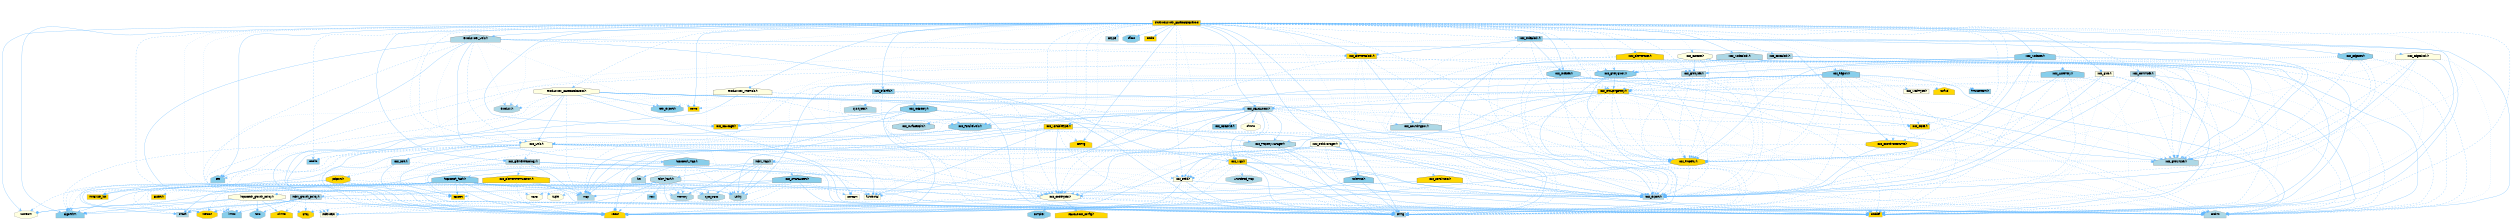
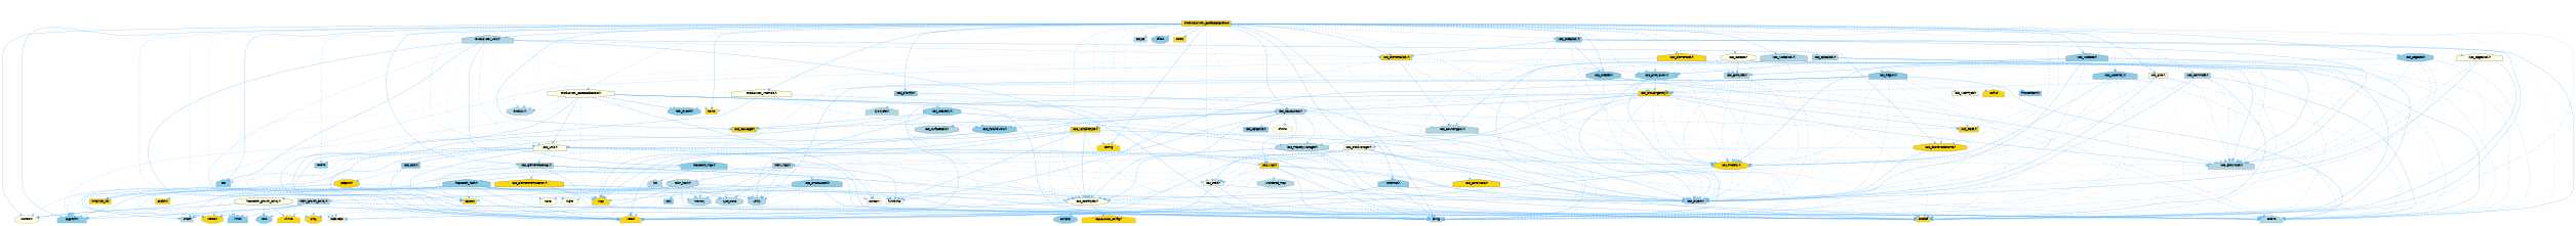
  digraph {
    node [color=grey40 fillcolor=gold fontname=Helvetica fontsize=10 shape=box style=filled]
    edge [arrowhead=normal color=steelblue1 fontname=Helvetica fontsize=10 labelfontname=Helvetica labelfontsize=10 style=solid]
    n1 [color=gray40 fontcolor=black height=0.2 label="src/exodus/Ioex_BaseDatabaseIO.C" width=0.4]
    n2 [fillcolor=lightyellow height=0.2 label="Ioss_CodeTypes.h" shape=octagon width=0.4]
    n3 [color=grey60 height=0.2 label=cstddef width=0.4]
    n4 [color=grey60 fillcolor=lightblue height=0.2 label=string width=0.4]
    n5 [color=grey60 height=0.2 label=vector shape=house width=0.4]
    n6 [fillcolor=lightblue height=0.2 label="Ioss_ElementTopology.h" width=0.4]
-   n7 [color=grey60 fillcolor=lightblue height=0.2 label=map shape=house width=0.4]
+   n7 [color=grey60 height=0.2 label=map shape=house width=0.4]
    n8 [color=grey60 fillcolor=skyblue height=0.2 label=set shape=house width=0.4]
    n9 [fillcolor=skyblue height=0.2 label="Ioss_FileInfo.h" width=0.4]
    n10 [color=grey60 height=0.2 label=ctime width=0.4]
    n11 [fillcolor=skyblue height=0.2 label="Ioss_IOFactory.h" shape=octagon width=0.4]
    n12 [height=0.2 label="Ioss_DBUsage.h" width=0.4]
    n13 [fillcolor=skyblue height=0.2 label="Ioss_ParallelUtils.h" shape=octagon width=0.4]
    n14 [fillcolor=lightyellow height=0.2 label="Ioss_Utils.h" shape=house width=0.4]
    n15 [fillcolor=lightblue height=0.2 label="Ioss_EntityType.h" shape=house width=0.4]
    n16 [fillcolor=lightyellow height=0.2 label="Ioss_Field.h" width=0.4]
    n17 [height=0.2 label="Ioss_Property.h" shape=octagon width=0.4]
    n18 [color=grey60 fillcolor=skyblue height=0.2 label=algorithm shape=house width=0.4]
    n19 [color=grey60 fillcolor=lightyellow height=0.2 label=functional width=0.4]
    n20 [color=grey60 fillcolor=lightblue height=0.2 label=utility shape=octagon width=0.4]
    n21 [color=grey60 height=0.2 label=cassert width=0.4]
    n22 [color=grey60 fillcolor=skyblue height=0.2 label=cstdlib width=0.4]
    n23 [color=grey60 fillcolor=lightyellow height=0.2 label=iostream shape=octagon width=0.4]
    n24 [height=0.2 label="Ioss_SerializeIO.h" shape=house width=0.4]
    n25 [fillcolor=lightblue height=0.2 label="Ioss_SurfaceSplit.h" shape=octagon width=0.4]
    n26 [color=grey60 fillcolor=lightblue height=0.2 label=cctype width=0.4]
    n27 [color=grey60 fillcolor=skyblue height=0.2 label=cfloat shape=octagon width=0.4]
    n28 [color=grey60 height=0.2 label=cstdio width=0.4]
    n29 [color=grey60 height=0.2 label=cstring shape=house width=0.4]
    n30 [fillcolor=lightyellow height=0.2 label="exodus/Ioex_BaseDatabaseIO.h" shape=octagon width=0.4]
    n31 [fillcolor=lightblue height=0.2 label="Ioss_SEACASIoss.h" width=0.4]
    n32 [height=0.2 label="Ioss_Map.h" width=0.4]
    n33 [height=0.2 label="Ioss_State.h" width=0.4]
    n34 [color=grey60 fillcolor=lightblue height=0.2 label="exodusII.h" shape=octagon width=0.4]
    n35 [fillcolor=lightyellow height=0.2 label="exodus/Ioex_Internals.h" shape=house width=0.4]
    n36 [fillcolor=lightblue height=0.2 label="exodus/Ioex_Utils.h" shape=house width=0.4]
    n37 [height=0.2 label="Ioss_CoordinateFrame.h" shape=octagon width=0.4]
    n38 [height=0.2 label="Ioss_ElementBlock.h" width=0.4]
    n39 [fillcolor=skyblue height=0.2 label="Ioss_EntityBlock.h" shape=octagon width=0.4]
    n40 [height=0.2 label="Ioss_GroupingEntity.h" width=0.4]
    n41 [height=0.2 label="Ioss_VariableType.h" width=0.4]
    n42 [color=grey60 fillcolor=skyblue height=0.2 label="fmt/ostream.h" width=0.4]
    n43 [fillcolor=skyblue height=0.2 label="tokenize.h" shape=house width=0.4]
    n44 [fillcolor=skyblue height=0.2 label="Ioss_Assembly.h" shape=house width=0.4]
    n45 [fillcolor=lightyellow height=0.2 label="Ioss_Blob.h" width=0.4]
    n46 [fillcolor=lightblue height=0.2 label="Ioss_CommSet.h" width=0.4]
    n47 [fillcolor=lightyellow height=0.2 label="Ioss_EdgeBlock.h" shape=house width=0.4]
    n48 [fillcolor=skyblue height=0.2 label="Ioss_EdgeSet.h" shape=octagon width=0.4]
    n49 [fillcolor=lightblue height=0.2 label="Ioss_EntitySet.h" width=0.4]
    n50 [height=0.2 label="Ioss_ElementSet.h" shape=house width=0.4]
    n51 [fillcolor=lightblue height=0.2 label="Ioss_FaceBlock.h" width=0.4]
    n52 [fillcolor=lightyellow height=0.2 label="Ioss_FaceSet.h" shape=octagon width=0.4]
    n53 [fillcolor=lightblue height=0.2 label="Ioss_NodeBlock.h" shape=house width=0.4]
    n54 [fillcolor=skyblue height=0.2 label="Ioss_NodeSet.h" shape=house width=0.4]
    n55 [fillcolor=skyblue height=0.2 label="Ioss_Region.h" shape=house width=0.4]
    n56 [fillcolor=skyblue height=0.2 label="Ioss_SideBlock.h" width=0.4]
    n57 [fillcolor=skyblue height=0.2 label="Ioss_SideSet.h" shape=octagon width=0.4]
    n58 [fillcolor=skyblue height=0.2 label="Ioss_SmartAssert.h" shape=house width=0.4]
    n59 [color=grey60 height=0.2 label=array shape=octagon width=0.4]
    n60 [color=grey60 fillcolor=lightblue height=0.2 label=cstdint shape=house width=0.4]
    n61 [color=grey60 height=0.2 label="SEACASIoss_config.h" shape=house width=0.4]
    n62 [color=grey60 fillcolor=skyblue height=0.2 label=complex shape=octagon width=0.4]
    n63 [color=grey60 fillcolor=lightblue height=0.2 label="ioss_export.h" width=0.4]
    n64 [height=0.2 label="Ioss_ElementPermutation.h" shape=house width=0.4]
    n65 [color=grey60 fillcolor=lightblue height=0.2 label="sys/types.h" shape=house width=0.4]
    n66 [fillcolor=lightblue height=0.2 label="Ioss_PropertyManager.h" shape=octagon width=0.4]
    n67 [fillcolor=skyblue height=0.2 label="Ioss_Sort.h" width=0.4]
    n68 [color=grey60 fillcolor=lightblue height=0.2 label=cmath width=0.4]
    n69 [color=grey60 fillcolor=lightyellow height=0.2 label=stdexcept width=0.4]
    n70 [color=grey60 fillcolor=skyblue height=0.2 label="ioex_export.h" shape=octagon width=0.4]
    n71 [color=grey60 fillcolor=lightyellow height=0.2 label=sstream width=0.4]
    n72 [fillcolor=lightblue height=0.2 label="Ioss_BoundingBox.h" shape=house width=0.4]
    n73 [fillcolor=skyblue height=0.2 label="Ioss_DataSize.h" width=0.4]
    n74 [color=grey60 fillcolor=lightyellow height=0.2 label=chrono shape=octagon width=0.4]
    n75 [color=grey60 fillcolor=lightblue height=0.2 label=unordered_map shape=octagon width=0.4]
    n76 [fillcolor=skyblue height=0.2 label="hopscotch_map.h" shape=house width=0.4]
    n77 [fillcolor=lightyellow height=0.2 label="Ioss_FieldManager.h" width=0.4]
    n78 [fillcolor=lightyellow height=0.2 label="Ioss_MeshType.h" width=0.4]
    n79 [color=grey60 height=0.2 label=iosfwd shape=house width=0.4]
    n80 [color=grey60 height=0.2 label="assert.h" width=0.4]
    n81 [color=grey60 fillcolor=skyblue height=0.2 label=limits shape=house width=0.4]
    n82 [fillcolor=lightblue height=0.2 label="robin_map.h" width=0.4]
    n83 [height=0.2 label="pdqsort.h" shape=octagon width=0.4]
    n84 [color=grey60 height=0.2 label=iterator shape=octagon width=0.4]
    n85 [color=grey60 height=0.2 label=initializer_list width=0.4]
    n86 [color=grey60 fillcolor=lightblue height=0.2 label=memory shape=octagon width=0.4]
    n87 [color=grey60 fillcolor=lightblue height=0.2 label=type_traits shape=octagon width=0.4]
    n88 [fillcolor=lightblue height=0.2 label="robin_hash.h" shape=octagon width=0.4]
    n89 [color=grey60 fillcolor=lightyellow height=0.2 label=traits shape=octagon width=0.4]
    n90 [color=grey60 fillcolor=skyblue height=0.2 label=new width=0.4]
    n91 [color=grey60 fillcolor=lightyellow height=0.2 label=tuple shape=octagon width=0.4]
    n92 [fillcolor=lightblue height=0.2 label="robin_growth_policy.h" width=0.4]
    n93 [color=grey60 height=0.2 label=climits shape=house width=0.4]
    n94 [color=grey60 fillcolor=skyblue height=0.2 label=ratio shape=octagon width=0.4]
    n95 [color=grey60 fillcolor=lightblue height=0.2 label=list shape=house width=0.4]
    n96 [fillcolor=skyblue height=0.2 label="hopscotch_hash.h" shape=house width=0.4]
    n97 [fillcolor=lightyellow height=0.2 label="hopscotch_growth_policy.h" shape=octagon width=0.4]
    n1 -> n2 [style=dashed]
    n1 -> n3 [style=dashed]
    n1 -> n4 [arrowhead=dot]
    n1 -> n5 [style=dashed]
    n1 -> n6
    n1 -> n7 [arrowhead=vee style=dotted]
    n1 -> n8 [arrowhead=dot]
    n1 -> n9 [arrowhead=vee]
    n1 -> n10 [arrowhead=dot]
    n1 -> n11 [arrowhead=vee style=dotted]
    n1 -> n12 [arrowhead=dot]
    n1 -> n13 [arrowhead=dot style=dotted]
    n1 -> n14 [arrowhead=dot style=dashed]
    n1 -> n15 [style=dotted]
    n1 -> n16 [arrowhead=dot style=dashed]
    n1 -> n17 [style=dashed]
    n1 -> n18 [arrowhead=vee]
    n1 -> n19 [arrowhead=dot style=dotted]
    n1 -> n20 [arrowhead=vee style=dotted]
    n1 -> n21 [style=dotted]
    n1 -> n22 [arrowhead=vee style=dashed]
    n1 -> n23 [arrowhead=vee]
    n1 -> n24 [style=dotted]
    n1 -> n25 [style=dashed]
    n1 -> n26 [arrowhead=vee style=dotted]
    n1 -> n27 [arrowhead=dot]
    n1 -> n28
    n1 -> n29 [arrowhead=vee]
    n1 -> n30 [style=dashed]
    n1 -> n31 [arrowhead=dot]
    n1 -> n32 [style=dotted]
    n1 -> n33 [arrowhead=vee style=dashed]
    n1 -> n34 [arrowhead=vee style=dotted]
    n1 -> n35 [arrowhead=dot]
    n1 -> n36
    n1 -> n37 [style=dashed]
    n1 -> n38 [arrowhead=dot]
    n1 -> n39 [arrowhead=vee style=dotted]
    n1 -> n40 [style=dashed]
    n1 -> n41 [arrowhead=vee style=dotted]
    n1 -> n42 [arrowhead=dot style=dotted]
    n1 -> n43 [arrowhead=dot]
    n1 -> n44 [arrowhead=dot style=dotted]
    n1 -> n45 [arrowhead=dot]
    n1 -> n46 [arrowhead=vee style=dashed]
    n1 -> n47 [style=dotted]
    n1 -> n48
    n1 -> n49 [arrowhead=dot style=dashed]
    n1 -> n50 [arrowhead=dot style=dashed]
    n1 -> n51 [style=dashed]
    n1 -> n52 [style=dotted]
    n1 -> n53
    n1 -> n54
    n1 -> n55 [arrowhead=vee style=dotted]
    n1 -> n56 [arrowhead=vee style=dashed]
    n1 -> n57 [arrowhead=vee]
    n1 -> n58 [style=dotted]
    n2 -> n3 [arrowhead=dot style=dashed]
    n2 -> n4 [style=dashed]
    n2 -> n5 [arrowhead=dot]
    n2 -> n59 [arrowhead=dot style=dashed]
    n2 -> n60 [style=dotted]
    n2 -> n61 [arrowhead=vee]
    n2 -> n62 [style=dotted]
    n6 -> n2 [arrowhead=vee]
    n6 -> n4 [arrowhead=dot]
    n6 -> n5
    n6 -> n7 [arrowhead=vee]
    n6 -> n8 [arrowhead=vee style=dotted]
    n6 -> n63 [arrowhead=vee style=dotted]
    n6 -> n64 [style=dashed]
    n9 -> n2 [arrowhead=vee style=dashed]
    n9 -> n4 [arrowhead=dot style=dashed]
    n9 -> n10 [style=dotted]
    n9 -> n63 [arrowhead=dot]
    n9 -> n65 [arrowhead=dot style=dotted]
    n11 -> n2 [arrowhead=vee style=dotted]
    n11 -> n4 [arrowhead=vee style=dashed]
    n11 -> n5 [arrowhead=vee]
    n11 -> n7 [arrowhead=vee]
    n11 -> n12 [arrowhead=dot]
    n11 -> n13 [style=dotted]
    n11 -> n63 [arrowhead=dot style=dashed]
    n11 -> n66
    n13 -> n2 [arrowhead=vee style=dotted]
    n13 -> n3 [arrowhead=dot style=dotted]
    n13 -> n4 [style=dotted]
    n13 -> n5 [arrowhead=vee]
    n13 -> n14 [style=dotted]
    n13 -> n21 [style=dashed]
    n13 -> n63 [arrowhead=vee style=dashed]
    n14 -> n2 [style=dashed]
    n14 -> n3 [arrowhead=vee]
    n14 -> n4
    n14 -> n5 [arrowhead=dot style=dotted]
    n14 -> n6 [arrowhead=vee style=dashed]
    n14 -> n15 [arrowhead=vee style=dotted]
    n14 -> n16 [arrowhead=vee style=dotted]
    n14 -> n17 [arrowhead=dot style=dotted]
    n14 -> n18 [style=dashed]
    n14 -> n21 [arrowhead=vee]
    n14 -> n22 [arrowhead=dot style=dashed]
    n14 -> n23 [style=dashed]
    n14 -> n60 [arrowhead=vee style=dashed]
    n14 -> n63 [arrowhead=dot style=dashed]
    n14 -> n67
    n14 -> n68
    n14 -> n69 [style=dotted]
    n16 -> n2 [arrowhead=vee style=dashed]
    n16 -> n4
    n16 -> n5 [arrowhead=vee]
    n16 -> n63
    n17 -> n4 [arrowhead=dot style=dotted]
    n17 -> n5 [arrowhead=vee]
    n17 -> n60 [style=dotted]
    n17 -> n63 [style=dashed]
    n24 -> n2 [arrowhead=vee]
    n24 -> n63 [style=dashed]
    n30 -> n4
    n30 -> n5 [arrowhead=dot]
    n30 -> n7 [style=dashed]
    n30 -> n8 [arrowhead=vee style=dotted]
    n30 -> n10 [style=dotted]
    n30 -> n12 [arrowhead=vee style=dotted]
    n30 -> n14
    n30 -> n16 [style=dotted]
    n30 -> n18 [arrowhead=dot style=dashed]
    n30 -> n31 [arrowhead=dot]
    n30 -> n32 [arrowhead=vee]
    n30 -> n34 [arrowhead=vee style=dotted]
    n30 -> n60 [style=dotted]
    n30 -> n70
    n30 -> n71 [arrowhead=dot]
    n31 -> n2
    n31 -> n3 [arrowhead=vee style=dotted]
    n31 -> n4 [style=dashed]
    n31 -> n5 [arrowhead=dot style=dotted]
    n31 -> n7 [arrowhead=dot]
    n31 -> n12
    n31 -> n13 [arrowhead=vee]
    n31 -> n15 [arrowhead=dot style=dotted]
    n31 -> n20 [arrowhead=vee]
    n31 -> n25 [style=dotted]
    n31 -> n32 [arrowhead=dot]
    n31 -> n33 [arrowhead=dot style=dashed]
    n31 -> n60 [arrowhead=dot style=dotted]
    n31 -> n63 [style=dotted]
    n31 -> n66 [arrowhead=vee]
    n31 -> n72 [style=dashed]
    n31 -> n73 [arrowhead=vee]
    n31 -> n74 [arrowhead=vee]
    n32 -> n2 [arrowhead=vee style=dotted]
    n32 -> n3
    n32 -> n4 [arrowhead=vee]
    n32 -> n5 [style=dashed]
    n32 -> n16 [arrowhead=dot style=dashed]
    n32 -> n60 [arrowhead=dot]
    n32 -> n63 [arrowhead=dot]
    n32 -> n75 [arrowhead=vee style=dotted]
    n33 -> n3 [style=dotted]
    n35 -> n4 [arrowhead=vee style=dashed]
    n35 -> n5 [arrowhead=vee]
    n35 -> n13 [arrowhead=dot style=dashed]
    n35 -> n34 [arrowhead=dot style=dotted]
    n35 -> n60 [arrowhead=vee style=dotted]
    n35 -> n70 [arrowhead=vee style=dotted]
    n36 -> n4 [arrowhead=vee]
    n36 -> n5 [arrowhead=dot]
    n36 -> n6 [arrowhead=dot style=dotted]
    n36 -> n8 [arrowhead=vee]
    n36 -> n14 [arrowhead=vee style=dashed]
    n36 -> n21 [arrowhead=vee style=dashed]
    n36 -> n34 [arrowhead=vee style=dotted]
    n36 -> n37
    n36 -> n38 [arrowhead=dot style=dashed]
    n36 -> n70 [arrowhead=vee style=dotted]
    n36 -> n76
    n37 -> n5 [style=dashed]
    n37 -> n60 [style=dotted]
    n37 -> n63 [arrowhead=dot]
    n38 -> n2 [arrowhead=dot style=dashed]
    n38 -> n4 [style=dotted]
    n38 -> n17 [arrowhead=dot style=dashed]
    n38 -> n21 [style=dotted]
    n38 -> n39 [arrowhead=vee style=dashed]
    n38 -> n63 [arrowhead=dot style=dotted]
    n38 -> n72 [arrowhead=dot]
    n39 -> n3 [arrowhead=vee style=dashed]
    n39 -> n4 [arrowhead=dot]
    n39 -> n17 [arrowhead=vee style=dotted]
    n39 -> n40
    n39 -> n63
    n40 -> n2 [arrowhead=vee style=dotted]
    n40 -> n3 [arrowhead=vee style=dotted]
    n40 -> n4 [arrowhead=dot style=dashed]
    n40 -> n5
    n40 -> n15 [arrowhead=vee]
    n40 -> n16
    n40 -> n17 [arrowhead=vee style=dashed]
    n40 -> n31 [arrowhead=dot]
    n40 -> n33
    n40 -> n41 [arrowhead=dot style=dotted]
    n40 -> n60 [arrowhead=dot style=dashed]
    n40 -> n63 [arrowhead=vee style=dashed]
    n40 -> n66 [arrowhead=vee]
    n40 -> n77 [arrowhead=dot style=dashed]
    n41 -> n2 [arrowhead=dot]
    n41 -> n4 [style=dashed]
    n41 -> n5 [arrowhead=dot]
    n41 -> n7 [arrowhead=dot]
    n41 -> n14 [arrowhead=vee style=dotted]
    n41 -> n19
    n41 -> n29 [arrowhead=vee style=dotted]
    n41 -> n63 [arrowhead=vee]
    n43 -> n4 [arrowhead=vee]
    n43 -> n5
    n43 -> n63 [style=dashed]
    n44 -> n3 [arrowhead=vee style=dotted]
    n44 -> n4 [style=dashed]
    n44 -> n15 [style=dotted]
    n44 -> n17 [arrowhead=dot]
    n44 -> n40 [style=dotted]
    n44 -> n60 [arrowhead=dot style=dashed]
    n44 -> n63 [arrowhead=vee style=dashed]
    n45 -> n3 [arrowhead=dot style=dotted]
    n45 -> n4 [arrowhead=dot style=dotted]
    n45 -> n15 [style=dashed]
    n45 -> n17 [arrowhead=vee style=dashed]
    n45 -> n40 [arrowhead=vee style=dashed]
    n45 -> n60 [arrowhead=dot style=dashed]
    n45 -> n63 [arrowhead=dot]
    n46 -> n3 [arrowhead=vee]
    n46 -> n4 [arrowhead=dot style=dotted]
    n46 -> n15 [style=dashed]
    n46 -> n17 [arrowhead=dot style=dashed]
    n46 -> n40 [arrowhead=dot style=dotted]
    n46 -> n60
    n46 -> n63 [arrowhead=dot]
    n47 -> n3
    n47 -> n4 [style=dotted]
    n47 -> n15 [style=dashed]
    n47 -> n17 [arrowhead=dot style=dotted]
    n47 -> n39 [arrowhead=dot style=dotted]
    n47 -> n60 [style=dotted]
    n47 -> n63
    n48 -> n3 [style=dotted]
    n48 -> n4 [style=dashed]
    n48 -> n5 [style=dotted]
    n48 -> n15 [style=dashed]
    n48 -> n17 [arrowhead=dot style=dotted]
    n48 -> n49 [style=dotted]
    n48 -> n60 [style=dashed]
    n48 -> n63 [style=dashed]
    n49 -> n3 [arrowhead=vee style=dotted]
    n49 -> n4 [style=dashed]
    n49 -> n17 [style=dashed]
    n49 -> n40 [arrowhead=dot style=dashed]
    n49 -> n63 [arrowhead=vee style=dashed]
    n50 -> n3 [arrowhead=vee style=dashed]
    n50 -> n4 [style=dashed]
    n50 -> n5 [style=dashed]
    n50 -> n15 [style=dotted]
    n50 -> n17 [arrowhead=vee style=dashed]
    n50 -> n49 [arrowhead=dot style=dotted]
    n50 -> n60 [arrowhead=vee style=dotted]
    n50 -> n63 [arrowhead=dot style=dashed]
    n51 -> n3 [arrowhead=vee]
    n51 -> n4 [arrowhead=vee style=dashed]
    n51 -> n15 [arrowhead=vee]
    n51 -> n17 [arrowhead=vee style=dotted]
    n51 -> n39
    n51 -> n60 [style=dashed]
    n51 -> n63 [arrowhead=vee style=dotted]
    n52 -> n3 [style=dashed]
    n52 -> n4
    n52 -> n5 [arrowhead=vee style=dotted]
    n52 -> n15
    n52 -> n17 [style=dashed]
    n52 -> n49 [arrowhead=dot]
    n52 -> n60 [style=dashed]
    n52 -> n63 [arrowhead=dot style=dotted]
    n53 -> n3 [arrowhead=vee style=dotted]
    n53 -> n4 [style=dotted]
    n53 -> n15 [style=dashed]
    n53 -> n17 [style=dotted]
    n53 -> n39 [arrowhead=vee style=dotted]
    n53 -> n60
    n53 -> n63 [arrowhead=dot style=dashed]
    n53 -> n72 [arrowhead=vee]
    n54 -> n3 [arrowhead=vee]
    n54 -> n4 [style=dashed]
    n54 -> n15 [style=dashed]
    n54 -> n17
    n54 -> n49 [arrowhead=vee]
    n54 -> n60 [style=dashed]
    n54 -> n63 [arrowhead=dot]
    n55 -> n3 [style=dashed]
    n55 -> n4 [style=dashed]
    n55 -> n5 [arrowhead=dot style=dotted]
    n55 -> n7 [arrowhead=dot style=dashed]
    n55 -> n15 [arrowhead=vee style=dotted]
    n55 -> n16 [arrowhead=dot style=dotted]
    n55 -> n17 [arrowhead=vee style=dashed]
    n55 -> n19 [arrowhead=dot]
    n55 -> n20 [arrowhead=dot]
    n55 -> n31 [arrowhead=vee style=dashed]
    n55 -> n33 [arrowhead=vee style=dotted]
    n55 -> n37 [arrowhead=vee style=dotted]
    n55 -> n40 [style=dashed]
    n55 -> n42 [style=dotted]
    n55 -> n60 [arrowhead=dot]
    n55 -> n63 [style=dashed]
    n55 -> n71 [arrowhead=vee style=dotted]
    n55 -> n78 [arrowhead=vee style=dotted]
    n55 -> n79 [arrowhead=dot style=dotted]
    n56 -> n3 [arrowhead=dot]
    n56 -> n4 [style=dotted]
    n56 -> n5 [arrowhead=dot style=dotted]
    n56 -> n15 [arrowhead=vee]
    n56 -> n17 [arrowhead=dot style=dashed]
    n56 -> n38 [arrowhead=dot]
    n56 -> n39 [arrowhead=vee style=dotted]
    n56 -> n57 [arrowhead=dot]
    n56 -> n60 [arrowhead=dot]
    n56 -> n63 [style=dashed]
    n57 -> n3 [arrowhead=vee style=dotted]
    n57 -> n4 [style=dashed]
    n57 -> n5 [arrowhead=dot style=dotted]
    n57 -> n15
    n57 -> n17 [style=dotted]
    n57 -> n40 [arrowhead=vee style=dashed]
    n57 -> n60 [arrowhead=vee style=dashed]
    n57 -> n63 [arrowhead=vee style=dashed]
    n58 -> n4 [arrowhead=vee]
    n58 -> n5 [arrowhead=vee style=dashed]
    n58 -> n7 [arrowhead=dot]
    n58 -> n20 [style=dashed]
    n58 -> n23 [arrowhead=dot]
    n58 -> n63 [arrowhead=vee style=dotted]
    n58 -> n71 [arrowhead=vee style=dashed]
    n64 -> n2 [style=dashed]
    n64 -> n4
    n64 -> n5 [arrowhead=vee style=dashed]
    n64 -> n7 [arrowhead=vee]
    n64 -> n63 [arrowhead=vee]
    n64 -> n80 [style=dotted]
    n64 -> n81 [arrowhead=vee style=dotted]
    n66 -> n2 [arrowhead=dot]
    n66 -> n3 [arrowhead=dot]
    n66 -> n4
    n66 -> n5 [style=dotted]
    n66 -> n17 [arrowhead=dot]
    n66 -> n63 [arrowhead=dot style=dotted]
    n66 -> n82 [arrowhead=vee style=dashed]
    n67 -> n3 [style=dashed]
    n67 -> n5 [arrowhead=vee]
    n67 -> n83 [style=dashed]
    n72 -> n63 [arrowhead=dot]
    n76 -> n3 [style=dotted]
    n76 -> n18 [arrowhead=vee style=dotted]
    n76 -> n19 [arrowhead=dot style=dashed]
    n76 -> n20 [arrowhead=vee style=dashed]
    n76 -> n85 [style=dotted]
    n76 -> n86 [arrowhead=vee style=dashed]
    n76 -> n87 [arrowhead=vee style=dotted]
    n76 -> n95
    n76 -> n96 [arrowhead=vee]
    n77 -> n2 [style=dotted]
    n77 -> n3 [arrowhead=dot]
    n77 -> n4 [arrowhead=dot style=dashed]
    n77 -> n5
    n77 -> n16 [arrowhead=vee style=dashed]
    n77 -> n63 [arrowhead=dot]
    n77 -> n82 [arrowhead=dot style=dashed]
    n82 -> n3 [style=dotted]
    n82 -> n19 [arrowhead=dot]
    n82 -> n20 [arrowhead=vee]
    n82 -> n85 [arrowhead=vee]
    n82 -> n86
    n82 -> n87
    n82 -> n88 [arrowhead=vee]
    n83 -> n3
    n83 -> n18 [arrowhead=vee style=dashed]
    n83 -> n20 [arrowhead=vee style=dashed]
    n83 -> n84 [arrowhead=dot]
    n88 -> n3
    n88 -> n5 [style=dashed]
    n88 -> n18 [arrowhead=dot style=dotted]
    n88 -> n20 [arrowhead=vee style=dotted]
    n88 -> n21 [style=dotted]
    n88 -> n60 [arrowhead=dot]
    n88 -> n68 [arrowhead=dot]
    n88 -> n69 [arrowhead=dot]
    n88 -> n81 [style=dotted]
    n88 -> n84 [arrowhead=vee style=dashed]
    n88 -> n86 [arrowhead=dot style=dashed]
    n88 -> n87 [arrowhead=vee]
    n88 -> n89 [style=dashed]
    n88 -> n90 [arrowhead=dot]
    n88 -> n91 [arrowhead=vee style=dotted]
    n88 -> n92
    n92 -> n3 [arrowhead=dot style=dashed]
    n92 -> n18
    n92 -> n59 [style=dashed]
    n92 -> n60 [arrowhead=dot style=dashed]
    n92 -> n68 [arrowhead=dot]
    n92 -> n69 [style=dotted]
    n92 -> n81 [arrowhead=vee]
    n92 -> n84 [arrowhead=vee style=dashed]
    n92 -> n93 [arrowhead=vee style=dashed]
    n92 -> n94 [style=dashed]
    n96 -> n3 [arrowhead=vee style=dotted]
    n96 -> n5 [arrowhead=vee]
    n96 -> n18 [arrowhead=vee]
    n96 -> n19 [arrowhead=vee style=dashed]
    n96 -> n20
    n96 -> n21
    n96 -> n60 [arrowhead=vee]
    n96 -> n68 [style=dashed]
    n96 -> n69 [arrowhead=dot style=dashed]
    n96 -> n81 [style=dashed]
    n96 -> n84 [arrowhead=dot style=dashed]
    n96 -> n85 [arrowhead=dot]
    n96 -> n86 [arrowhead=vee style=dashed]
    n96 -> n87 [arrowhead=vee style=dashed]
    n96 -> n89 [style=dotted]
    n96 -> n91 [arrowhead=dot style=dotted]
    n96 -> n97 [arrowhead=dot style=dotted]
    n97 -> n3 [arrowhead=dot style=dotted]
-   n97 -> n18
+   n97 -> n18 [style=dashed]
    n97 -> n23 [arrowhead=dot]
    n97 -> n59 [arrowhead=dot style=dotted]
    n97 -> n60
    n97 -> n68 [arrowhead=vee style=dotted]
    n97 -> n69 [arrowhead=vee style=dotted]
    n97 -> n81 [arrowhead=dot style=dotted]
    n97 -> n84 [style=dashed]
    n97 -> n93
    n97 -> n94 [arrowhead=dot]
  }
